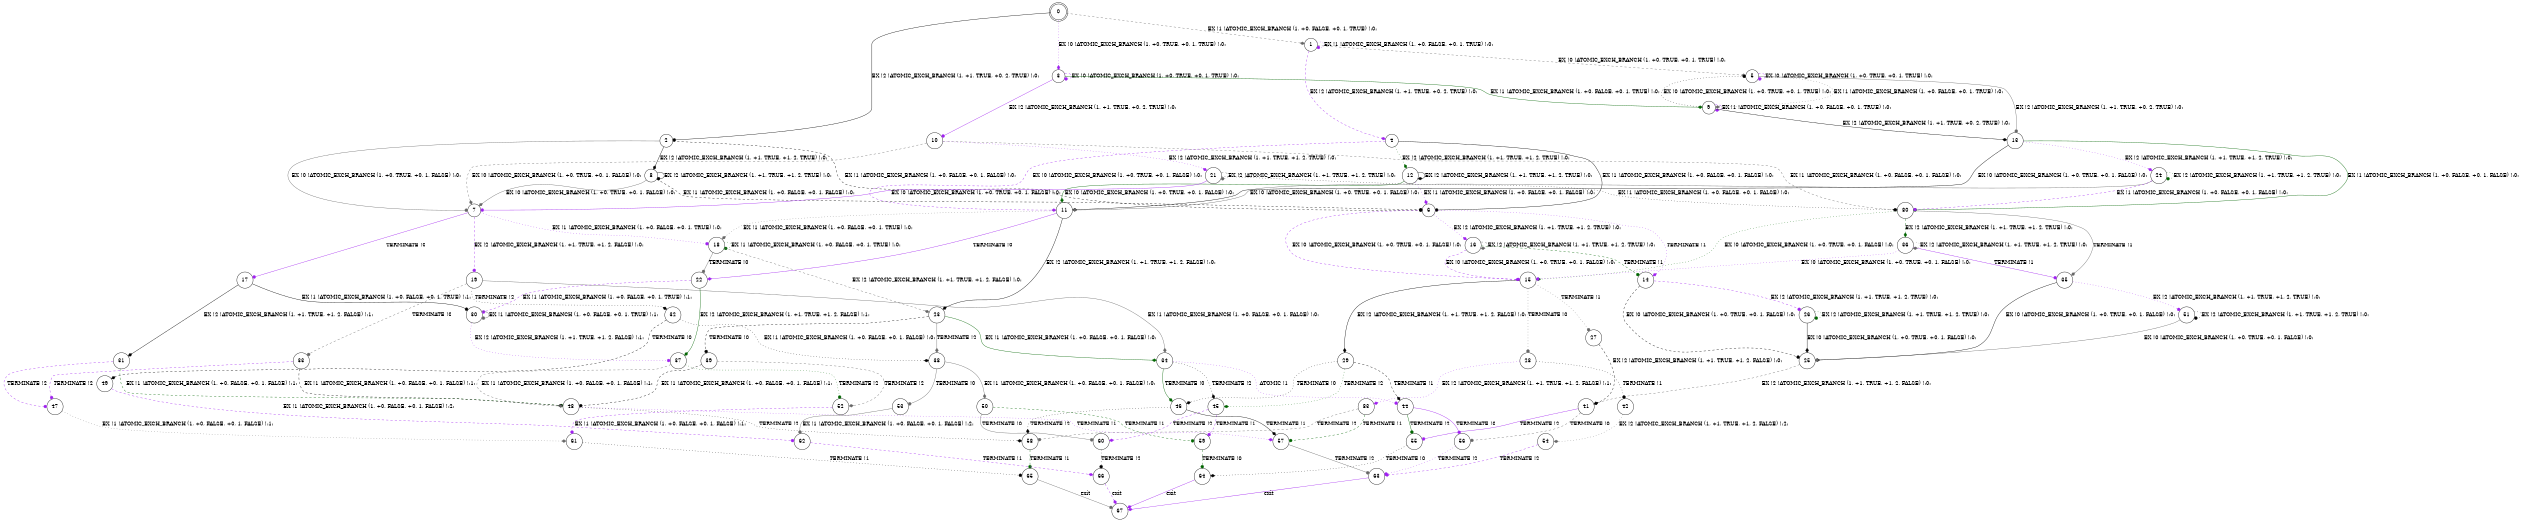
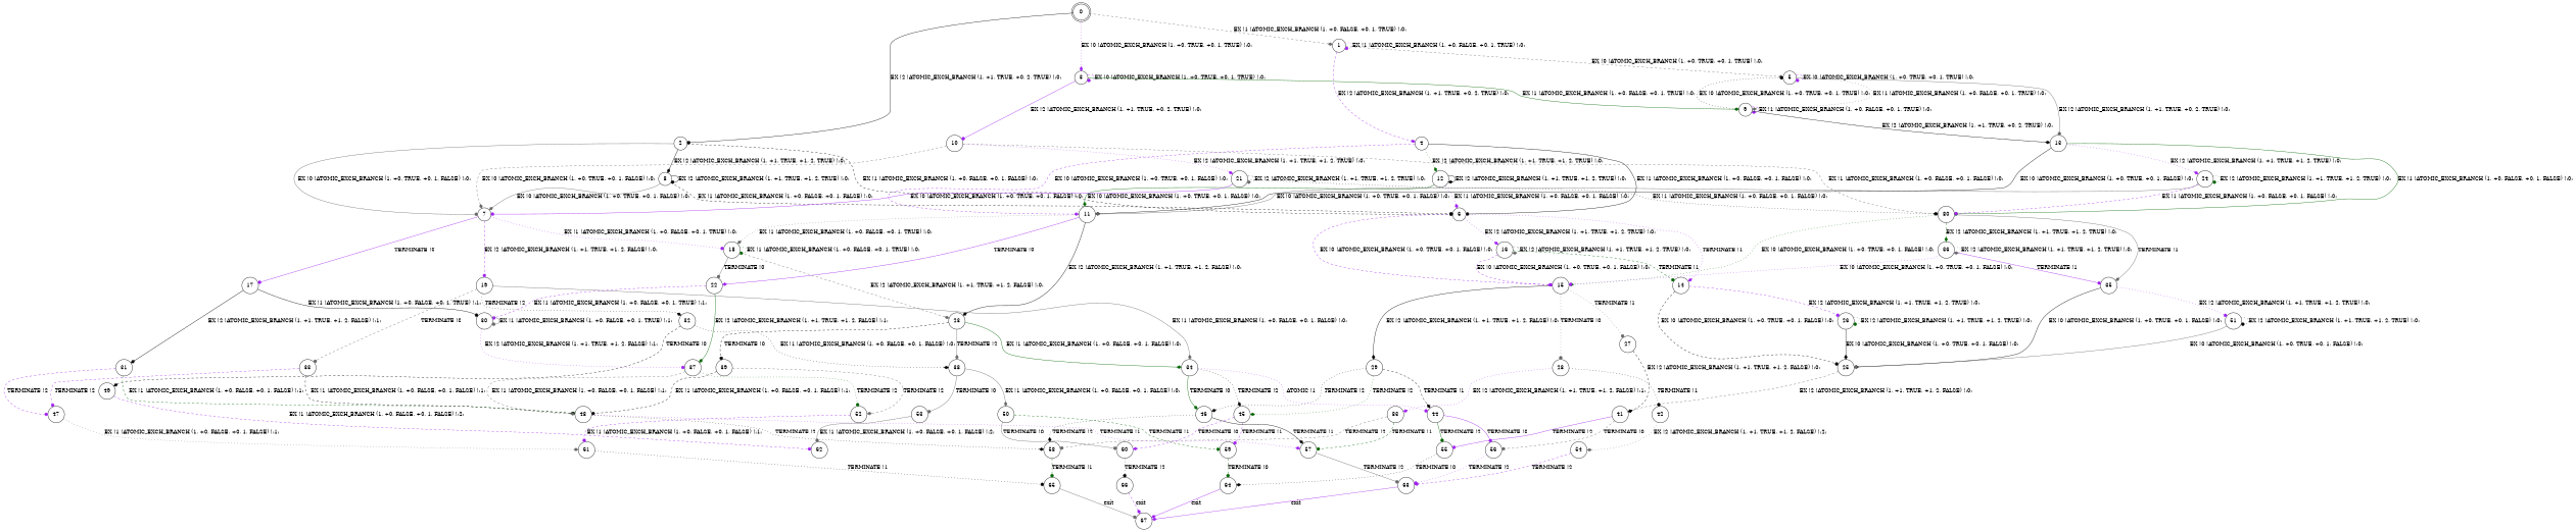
  digraph {
    node [shape=circle]
    edge [arrowhead=diamond color=purple style=dashed]
    0 [peripheries=2]
    1
    2
    3
    4
    5
    6
    7
    8
    9
    10
    11
    12
    13
    14
    15
    16
    17
    18
    19
    n21 [label=80]
    21
    22
    23
    24
    25
    26
    27
    28
    29
    30
    31
    32
    33
    34
    35
    36
    37
    38
    39
    41
    42
    n43 [label=83]
    44
    45
    46
    47
    48
    49
    51
    52
    50
    53
    55
    56
    54
    57
    58
    59
    60
    61
    62
    63
    64
    65
    66
    67
    0 -> 1 [color=gray40 label="EX !1 !ATOMIC_EXCH_BRANCH (1, +0, FALSE, +0, 1, TRUE) !:0:"]
    0 -> 2 [arrowhead=dot color=black label="EX !2 !ATOMIC_EXCH_BRANCH (1, +1, TRUE, +0, 2, TRUE) !:0:" style=solid]
    0 -> 3 [label="EX !0 !ATOMIC_EXCH_BRANCH (1, +0, TRUE, +0, 1, TRUE) !:0:" style=dotted]
    1 -> 1 [arrowhead=dot label="EX !1 !ATOMIC_EXCH_BRANCH (1, +0, FALSE, +0, 1, TRUE) !:0:" style=dotted]
    1 -> 4 [label="EX !2 !ATOMIC_EXCH_BRANCH (1, +1, TRUE, +0, 2, TRUE) !:0:"]
    1 -> 5 [color=gray40 label="EX !0 !ATOMIC_EXCH_BRANCH (1, +0, TRUE, +0, 1, TRUE) !:0:"]
    2 -> 6 [arrowhead=dot color=black label="EX !1 !ATOMIC_EXCH_BRANCH (1, +0, FALSE, +0, 1, FALSE) !:0:"]
    2 -> 7 [arrowhead=dot color=gray40 label="EX !0 !ATOMIC_EXCH_BRANCH (1, +0, TRUE, +0, 1, FALSE) !:0:" style=solid]
    2 -> 8 [color=black label="EX !2 !ATOMIC_EXCH_BRANCH (1, +1, TRUE, +1, 2, TRUE) !:0:" style=solid]
    3 -> 3 [arrowhead=dot label="EX !0 !ATOMIC_EXCH_BRANCH (1, +0, TRUE, +0, 1, TRUE) !:0:"]
    3 -> 9 [color=darkgreen label="EX !1 !ATOMIC_EXCH_BRANCH (1, +0, FALSE, +0, 1, TRUE) !:0:" style=solid]
    3 -> 10 [arrowhead=dot label="EX !2 !ATOMIC_EXCH_BRANCH (1, +1, TRUE, +0, 2, TRUE) !:0:" style=solid]
    4 -> 6 [arrowhead=dot color=black label="EX !1 !ATOMIC_EXCH_BRANCH (1, +0, FALSE, +0, 1, FALSE) !:0:" style=solid]
    4 -> 11 [label="EX !0 !ATOMIC_EXCH_BRANCH (1, +0, TRUE, +0, 1, FALSE) !:0:"]
    4 -> 12 [color=darkgreen label="EX !2 !ATOMIC_EXCH_BRANCH (1, +1, TRUE, +1, 2, TRUE) !:0:" style=dotted]
    5 -> 5 [arrowhead=dot label="EX !0 !ATOMIC_EXCH_BRANCH (1, +0, TRUE, +0, 1, TRUE) !:0:"]
    5 -> 9 [color=gray40 label="EX !1 !ATOMIC_EXCH_BRANCH (1, +0, FALSE, +0, 1, TRUE) !:0:" style=dotted]
    5 -> 13 [arrowhead=dot color=gray40 label="EX !2 !ATOMIC_EXCH_BRANCH (1, +1, TRUE, +0, 2, TRUE) !:0:" style=solid]
    6 -> 14 [label="TERMINATE !1" style=dotted]
    6 -> 15 [arrowhead=dot label="EX !0 !ATOMIC_EXCH_BRANCH (1, +0, TRUE, +0, 1, FALSE) !:0:"]
    6 -> 16 [label="EX !2 !ATOMIC_EXCH_BRANCH (1, +1, TRUE, +1, 2, TRUE) !:0:" style=dotted]
    7 -> 17 [arrowhead=dot label="TERMINATE !0" style=solid]
    7 -> 18 [arrowhead=dot label="EX !1 !ATOMIC_EXCH_BRANCH (1, +0, FALSE, +0, 1, TRUE) !:0:" style=dotted]
    7 -> 19 [arrowhead=dot label="EX !2 !ATOMIC_EXCH_BRANCH (1, +1, TRUE, +1, 2, FALSE) !:0:"]
    8 -> 6 [arrowhead=dot color=black label="EX !1 !ATOMIC_EXCH_BRANCH (1, +0, FALSE, +0, 1, FALSE) !:0:"]
    8 -> 7 [color=gray40 label="EX !0 !ATOMIC_EXCH_BRANCH (1, +0, TRUE, +0, 1, FALSE) !:0:" style=solid]
    8 -> 8 [arrowhead=dot color=black label="EX !2 !ATOMIC_EXCH_BRANCH (1, +1, TRUE, +1, 2, TRUE) !:0:" style=solid]
    9 -> 5 [arrowhead=dot color=black label="EX !0 !ATOMIC_EXCH_BRANCH (1, +0, TRUE, +0, 1, TRUE) !:0:" style=dotted]
    9 -> 9 [label="EX !1 !ATOMIC_EXCH_BRANCH (1, +0, FALSE, +0, 1, TRUE) !:0:"]
    9 -> 13 [color=black label="EX !2 !ATOMIC_EXCH_BRANCH (1, +1, TRUE, +0, 2, TRUE) !:0:" style=solid]
    10 -> 7 [color=gray40 label="EX !0 !ATOMIC_EXCH_BRANCH (1, +0, TRUE, +0, 1, FALSE) !:0:"]
    10 -> n21 [arrowhead=dot color=gray40 label="EX !1 !ATOMIC_EXCH_BRANCH (1, +0, FALSE, +0, 1, FALSE) !:0:"]
    10 -> 21 [label="EX !2 !ATOMIC_EXCH_BRANCH (1, +1, TRUE, +1, 2, TRUE) !:0:" style=dotted]
    11 -> 18 [color=gray40 label="EX !1 !ATOMIC_EXCH_BRANCH (1, +0, FALSE, +0, 1, TRUE) !:0:" style=dotted]
    11 -> 22 [label="TERMINATE !0" style=solid]
    11 -> 23 [color=black label="EX !2 !ATOMIC_EXCH_BRANCH (1, +1, TRUE, +1, 2, FALSE) !:0:" style=solid]
    12 -> 6 [label="EX !1 !ATOMIC_EXCH_BRANCH (1, +0, FALSE, +0, 1, FALSE) !:0:" style=dotted]
    12 -> 11 [color=darkgreen label="EX !0 !ATOMIC_EXCH_BRANCH (1, +0, TRUE, +0, 1, FALSE) !:0:" style=solid]
    12 -> 12 [color=black label="EX !2 !ATOMIC_EXCH_BRANCH (1, +1, TRUE, +1, 2, TRUE) !:0:" style=solid]
    13 -> 11 [color=black label="EX !0 !ATOMIC_EXCH_BRANCH (1, +0, TRUE, +0, 1, FALSE) !:0:" style=solid]
    13 -> n21 [arrowhead=dot color=darkgreen label="EX !1 !ATOMIC_EXCH_BRANCH (1, +0, FALSE, +0, 1, FALSE) !:0:" style=solid]
    13 -> 24 [label="EX !2 !ATOMIC_EXCH_BRANCH (1, +1, TRUE, +1, 2, TRUE) !:0:" style=dotted]
    14 -> 25 [arrowhead=dot color=black label="EX !0 !ATOMIC_EXCH_BRANCH (1, +0, TRUE, +0, 1, FALSE) !:0:"]
    14 -> 26 [arrowhead=dot label="EX !2 !ATOMIC_EXCH_BRANCH (1, +1, TRUE, +1, 2, TRUE) !:0:"]
    15 -> 27 [arrowhead=dot color=gray40 label="TERMINATE !1" style=dotted]
    15 -> 28 [arrowhead=dot color=gray40 label="TERMINATE !0" style=dotted]
    15 -> 29 [color=black label="EX !2 !ATOMIC_EXCH_BRANCH (1, +1, TRUE, +1, 2, FALSE) !:0:" style=solid]
    16 -> 14 [arrowhead=dot color=darkgreen label="TERMINATE !1"]
    16 -> 15 [label="EX !0 !ATOMIC_EXCH_BRANCH (1, +0, TRUE, +0, 1, FALSE) !:0:"]
    16 -> 16 [color=gray40 label="EX !2 !ATOMIC_EXCH_BRANCH (1, +1, TRUE, +1, 2, TRUE) !:0:"]
    17 -> 30 [arrowhead=dot color=black label="EX !1 !ATOMIC_EXCH_BRANCH (1, +0, FALSE, +0, 1, TRUE) !:1:" style=solid]
    17 -> 31 [color=black label="EX !2 !ATOMIC_EXCH_BRANCH (1, +1, TRUE, +1, 2, FALSE) !:1:" style=solid]
    18 -> 18 [arrowhead=dot color=darkgreen label="EX !1 !ATOMIC_EXCH_BRANCH (1, +0, FALSE, +0, 1, TRUE) !:0:" style=dotted]
    18 -> 22 [arrowhead=dot color=gray40 label="TERMINATE !0" style=solid]
    18 -> 23 [color=gray40 label="EX !2 !ATOMIC_EXCH_BRANCH (1, +1, TRUE, +1, 2, FALSE) !:0:"]
    19 -> 32 [color=black label="TERMINATE !2" style=dotted]
    19 -> 33 [arrowhead=dot color=gray40 label="TERMINATE !0"]
    19 -> 34 [color=gray40 label="EX !1 !ATOMIC_EXCH_BRANCH (1, +0, FALSE, +0, 1, FALSE) !:0:" style=solid]
    n21 -> 15 [color=darkgreen label="EX !0 !ATOMIC_EXCH_BRANCH (1, +0, TRUE, +0, 1, FALSE) !:0:" style=dotted]
    n21 -> 35 [color=gray40 label="TERMINATE !1" style=solid]
    n21 -> 36 [color=darkgreen label="EX !2 !ATOMIC_EXCH_BRANCH (1, +1, TRUE, +1, 2, TRUE) !:0:"]
    21 -> 7 [arrowhead=dot label="EX !0 !ATOMIC_EXCH_BRANCH (1, +0, TRUE, +0, 1, FALSE) !:0:" style=solid]
    21 -> n21 [color=black label="EX !1 !ATOMIC_EXCH_BRANCH (1, +0, FALSE, +0, 1, FALSE) !:0:" style=dotted]
    21 -> 21 [arrowhead=dot color=gray40 label="EX !2 !ATOMIC_EXCH_BRANCH (1, +1, TRUE, +1, 2, TRUE) !:0:"]
    22 -> 30 [arrowhead=dot label="EX !1 !ATOMIC_EXCH_BRANCH (1, +0, FALSE, +0, 1, TRUE) !:1:"]
    22 -> 37 [color=darkgreen label="EX !2 !ATOMIC_EXCH_BRANCH (1, +1, TRUE, +1, 2, FALSE) !:1:" style=solid]
    23 -> 34 [color=darkgreen label="EX !1 !ATOMIC_EXCH_BRANCH (1, +0, FALSE, +0, 1, FALSE) !:0:" style=solid]
    23 -> 38 [color=gray40 label="TERMINATE !2" style=solid]
    23 -> 39 [arrowhead=dot color=black label="TERMINATE !0"]
    24 -> 11 [color=gray40 label="EX !0 !ATOMIC_EXCH_BRANCH (1, +0, TRUE, +0, 1, FALSE) !:0:" style=solid]
    24 -> n21 [arrowhead=dot label="EX !1 !ATOMIC_EXCH_BRANCH (1, +0, FALSE, +0, 1, FALSE) !:0:"]
    24 -> 24 [arrowhead=dot color=darkgreen label="EX !2 !ATOMIC_EXCH_BRANCH (1, +1, TRUE, +1, 2, TRUE) !:0:" style=dotted]
    25 -> 41 [color=gray40 label="EX !2 !ATOMIC_EXCH_BRANCH (1, +1, TRUE, +1, 2, FALSE) !:0:"]
    26 -> 25 [color=black label="EX !0 !ATOMIC_EXCH_BRANCH (1, +0, TRUE, +0, 1, FALSE) !:0:" style=solid]
    26 -> 26 [arrowhead=dot color=darkgreen label="EX !2 !ATOMIC_EXCH_BRANCH (1, +1, TRUE, +1, 2, TRUE) !:0:" style=dotted]
    27 -> 41 [color=black label="EX !2 !ATOMIC_EXCH_BRANCH (1, +1, TRUE, +1, 2, FALSE) !:0:"]
    28 -> 42 [arrowhead=dot color=black label="TERMINATE !1" style=dotted]
    28 -> n43 [label="EX !2 !ATOMIC_EXCH_BRANCH (1, +1, TRUE, +1, 2, FALSE) !:1:" style=dotted]
    29 -> 44 [color=black label="TERMINATE !1"]
    29 -> 45 [color=darkgreen label="TERMINATE !2" style=dotted]
-   29 -> 46 [color=black label="TERMINATE !0" style=dotted]
+   29 -> 46 [color=black label="TERMINATE !2" style=dotted]
    30 -> 30 [arrowhead=dot color=gray40 label="EX !1 !ATOMIC_EXCH_BRANCH (1, +0, FALSE, +0, 1, TRUE) !:1:" style=solid]
    30 -> 37 [arrowhead=dot label="EX !2 !ATOMIC_EXCH_BRANCH (1, +1, TRUE, +1, 2, FALSE) !:1:" style=dotted]
    31 -> 47 [arrowhead=dot label="TERMINATE !2"]
    31 -> 48 [arrowhead=dot color=darkgreen label="EX !1 !ATOMIC_EXCH_BRANCH (1, +0, FALSE, +0, 1, FALSE) !:1:"]
    32 -> 38 [color=black label="EX !1 !ATOMIC_EXCH_BRANCH (1, +0, FALSE, +0, 1, FALSE) !:0:" style=dotted]
    32 -> 49 [color=black label="TERMINATE !0"]
    33 -> 47 [arrowhead=dot label="TERMINATE !2"]
    33 -> 48 [color=black label="EX !1 !ATOMIC_EXCH_BRANCH (1, +0, FALSE, +0, 1, FALSE) !:1:"]
    34 -> 44 [arrowhead=dot label="ATOMIC !1" style=dotted]
    34 -> 45 [color=black label="TERMINATE !2" style=dotted]
    34 -> 46 [color=darkgreen label="TERMINATE !0" style=solid]
    35 -> 25 [color=black label="EX !0 !ATOMIC_EXCH_BRANCH (1, +0, TRUE, +0, 1, FALSE) !:0:" style=solid]
    35 -> 51 [arrowhead=dot label="EX !2 !ATOMIC_EXCH_BRANCH (1, +1, TRUE, +1, 2, TRUE) !:0:" style=dotted]
    36 -> 15 [arrowhead=dot label="EX !0 !ATOMIC_EXCH_BRANCH (1, +0, TRUE, +0, 1, FALSE) !:0:" style=dotted]
    36 -> 35 [arrowhead=dot label="TERMINATE !1" style=solid]
    36 -> 36 [color=gray40 label="EX !2 !ATOMIC_EXCH_BRANCH (1, +1, TRUE, +1, 2, TRUE) !:0:" style=dotted]
    37 -> 48 [color=gray40 label="EX !1 !ATOMIC_EXCH_BRANCH (1, +0, FALSE, +0, 1, FALSE) !:1:"]
    37 -> 52 [arrowhead=dot color=darkgreen label="TERMINATE !2" style=dotted]
    38 -> 50 [color=gray40 label="EX !1 !ATOMIC_EXCH_BRANCH (1, +0, FALSE, +0, 1, FALSE) !:0:" style=solid]
    38 -> 53 [arrowhead=dot color=gray40 label="TERMINATE !0" style=solid]
    39 -> 48 [arrowhead=dot color=black label="EX !1 !ATOMIC_EXCH_BRANCH (1, +0, FALSE, +0, 1, FALSE) !:1:"]
    39 -> 52 [color=gray40 label="TERMINATE !2"]
    41 -> 55 [arrowhead=dot label="TERMINATE !2" style=solid]
    41 -> 56 [arrowhead=dot color=gray40 label="TERMINATE !0"]
    42 -> 54 [color=gray40 label="EX !2 !ATOMIC_EXCH_BRANCH (1, +1, TRUE, +1, 2, FALSE) !:2:" style=dotted]
    n43 -> 57 [arrowhead=dot color=darkgreen label="TERMINATE !1"]
    n43 -> 58 [arrowhead=dot color=gray40 label="TERMINATE !2"]
    44 -> 55 [arrowhead=dot color=darkgreen label="TERMINATE !2" style=solid]
    44 -> 56 [arrowhead=dot label="TERMINATE !0" style=solid]
    45 -> 59 [arrowhead=dot label="TERMINATE !1"]
-   45 -> 60 [label="TERMINATE !2"]
+   45 -> 60 [label="TERMINATE !0"]
    46 -> 57 [color=black label="TERMINATE !1" style=solid]
    46 -> 58 [color=black label="TERMINATE !2" style=dotted]
    47 -> 61 [color=gray40 label="EX !1 !ATOMIC_EXCH_BRANCH (1, +0, FALSE, +0, 1, FALSE) !:1:" style=dotted]
    48 -> 57 [label="TERMINATE !1" style=dotted]
    48 -> 58 [color=black label="TERMINATE !2" style=dotted]
    49 -> 62 [arrowhead=dot label="EX !1 !ATOMIC_EXCH_BRANCH (1, +0, FALSE, +0, 1, FALSE) !:2:"]
    51 -> 25 [arrowhead=dot color=gray40 label="EX !0 !ATOMIC_EXCH_BRANCH (1, +0, TRUE, +0, 1, FALSE) !:0:" style=solid]
    51 -> 51 [arrowhead=dot color=black label="EX !2 !ATOMIC_EXCH_BRANCH (1, +1, TRUE, +1, 2, TRUE) !:0:" style=dotted]
    52 -> 61 [arrowhead=dot label="EX !1 !ATOMIC_EXCH_BRANCH (1, +0, FALSE, +0, 1, FALSE) !:1:"]
    50 -> 59 [arrowhead=dot color=darkgreen label="TERMINATE !1"]
    50 -> 60 [arrowhead=dot color=gray40 label="TERMINATE !0" style=solid]
    53 -> 62 [arrowhead=dot color=gray40 label="EX !1 !ATOMIC_EXCH_BRANCH (1, +0, FALSE, +0, 1, FALSE) !:2:" style=solid]
    55 -> 64 [color=black label="TERMINATE !0" style=dotted]
    56 -> 63 [arrowhead=dot label="TERMINATE !2" style=dotted]
    54 -> 63 [label="TERMINATE !2"]
    57 -> 63 [arrowhead=dot color=gray40 label="TERMINATE !2" style=solid]
    58 -> 65 [arrowhead=dot color=darkgreen label="TERMINATE !1"]
    59 -> 64 [arrowhead=dot color=darkgreen label="TERMINATE !0"]
    60 -> 66 [arrowhead=dot color=black label="TERMINATE !2" style=dotted]
    61 -> 65 [arrowhead=dot color=black label="TERMINATE !1" style=dotted]
-   62 -> 66 [label="TERMINATE !1"]
    63 -> 67 [label=exit style=solid]
    64 -> 67 [label=exit style=solid]
    65 -> 67 [arrowhead=dot color=gray40 label=exit style=solid]
    66 -> 67 [label=exit]
  }
